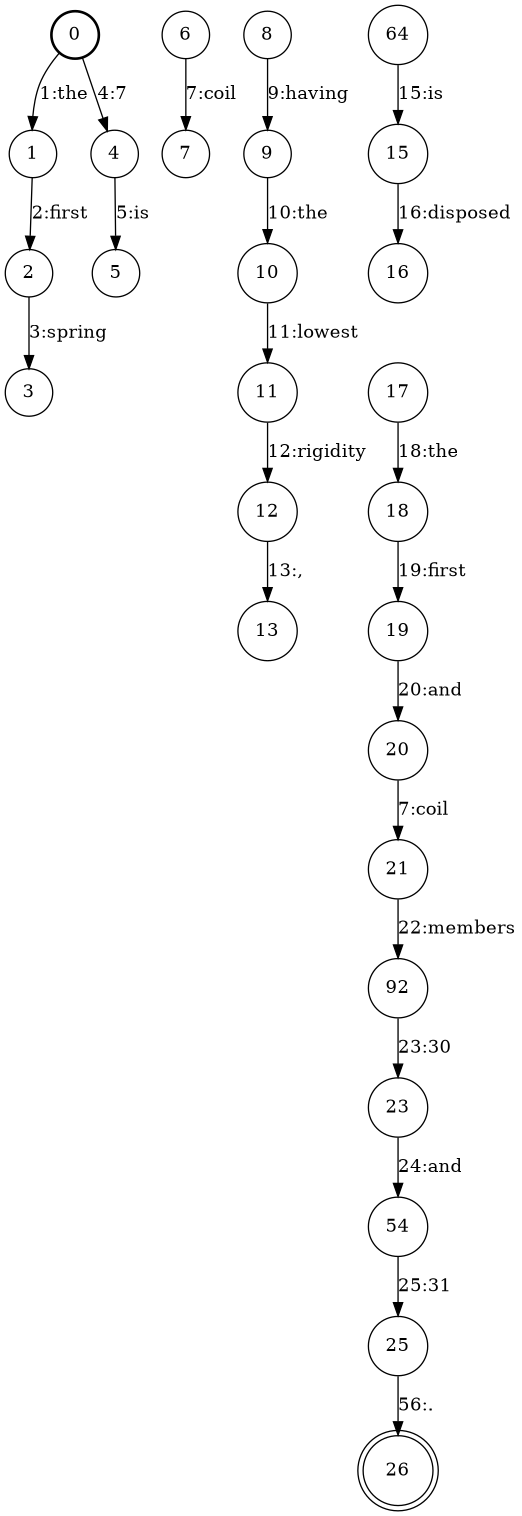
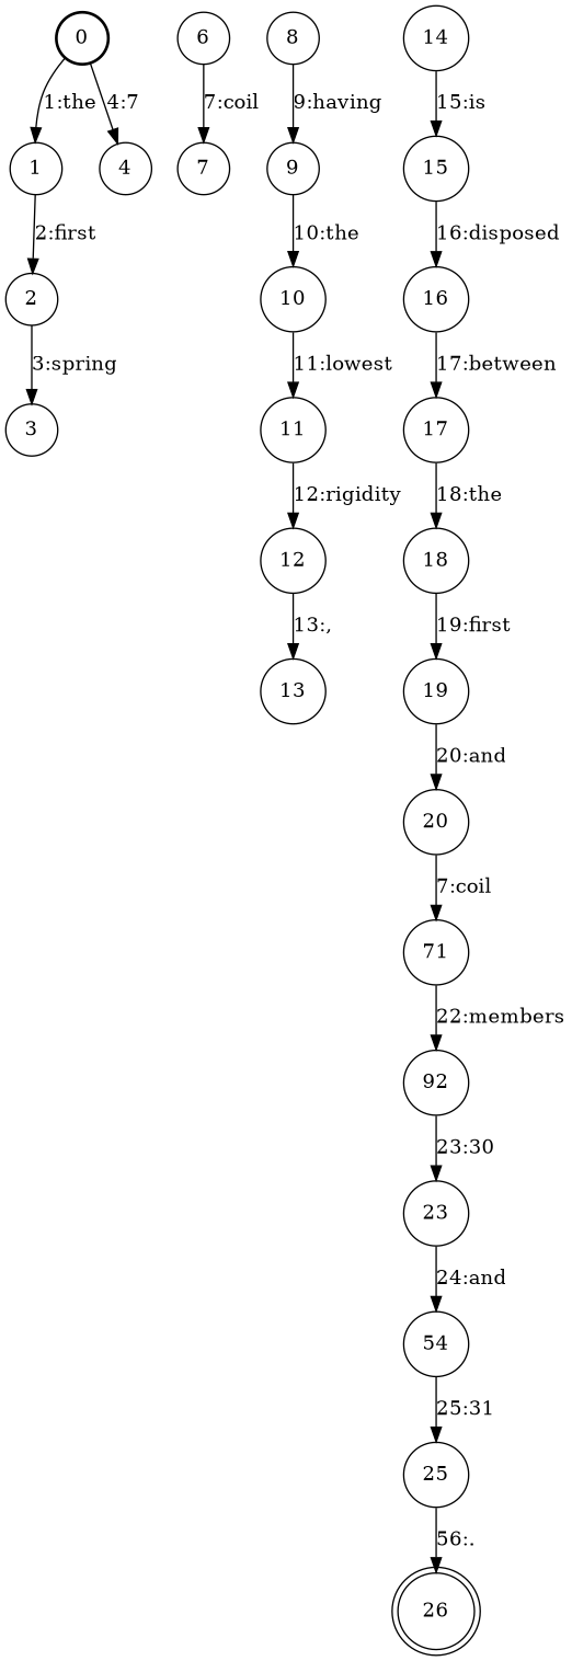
  digraph {
    nodesep=0.25
    rankdir=TB
    ranksep=0.4
    node [fontsize=14 shape=circle style=solid]
    edge [fontsize=14]
    n1 [label=0 style=bold]
    n2 [label=1]
    n3 [label=4]
    n4 [label=2]
    n5 [label=3]
-   n6 [label=5]
    n7 [label=6]
    n8 [label=7]
    n9 [label=8]
    n10 [label=9]
    n11 [label=10]
    n12 [label=11]
    n13 [label=12]
    n14 [label=13]
-   n15 [label=64]
+   n15 [label=14]
    n16 [label=15]
    n17 [label=16]
    n18 [label=17]
    n19 [label=18]
    n20 [label=19]
    n21 [label=20]
-   n22 [label=21]
+   n22 [label=71]
    n23 [label=92]
    n24 [label=23]
    n25 [label=54]
    n26 [label=25]
    n27 [label=26 shape=doublecircle]
    n1 -> n2 [label="1:the"]
    n1 -> n3 [label="4:7"]
    n2 -> n4 [label="2:first"]
-   n3 -> n6 [label="5:is"]
    n4 -> n5 [label="3:spring"]
    n7 -> n8 [label="7:coil"]
    n9 -> n10 [label="9:having"]
    n10 -> n11 [label="10:the"]
    n11 -> n12 [label="11:lowest"]
    n12 -> n13 [label="12:rigidity"]
    n13 -> n14 [label="13:,"]
    n15 -> n16 [label="15:is"]
    n16 -> n17 [label="16:disposed"]
+   n17 -> n18 [label="17:between"]
    n18 -> n19 [label="18:the"]
    n19 -> n20 [label="19:first"]
    n20 -> n21 [label="20:and"]
    n21 -> n22 [label="7:coil"]
    n22 -> n23 [label="22:members"]
    n23 -> n24 [label="23:30"]
    n24 -> n25 [label="24:and"]
    n25 -> n26 [label="25:31"]
    n26 -> n27 [label="56:."]
  }
